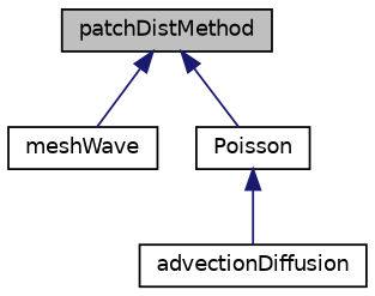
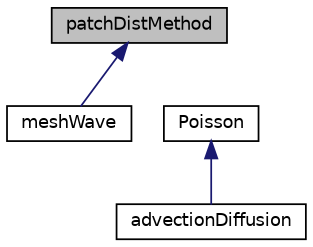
  digraph {
    fontname="DejaVu Sans"
    node [color=black fontname="DejaVu Sans" fontsize=10 shape=record]
    edge [color=midnightblue dir=back fontname="DejaVu Sans" fontsize=10 labelfontname=Helvetica labelfontsize=10 style=solid]
    n1 [fillcolor=grey75 fontcolor=black height=0.2 label=patchDistMethod style=filled width=0.4]
    n2 [height=0.2 label=meshWave width=0.4]
    n3 [height=0.2 label=Poisson width=0.4]
    n4 [height=0.2 label=advectionDiffusion width=0.4]
    n1 -> n2
-   n1 -> n3
    n3 -> n4
  }
